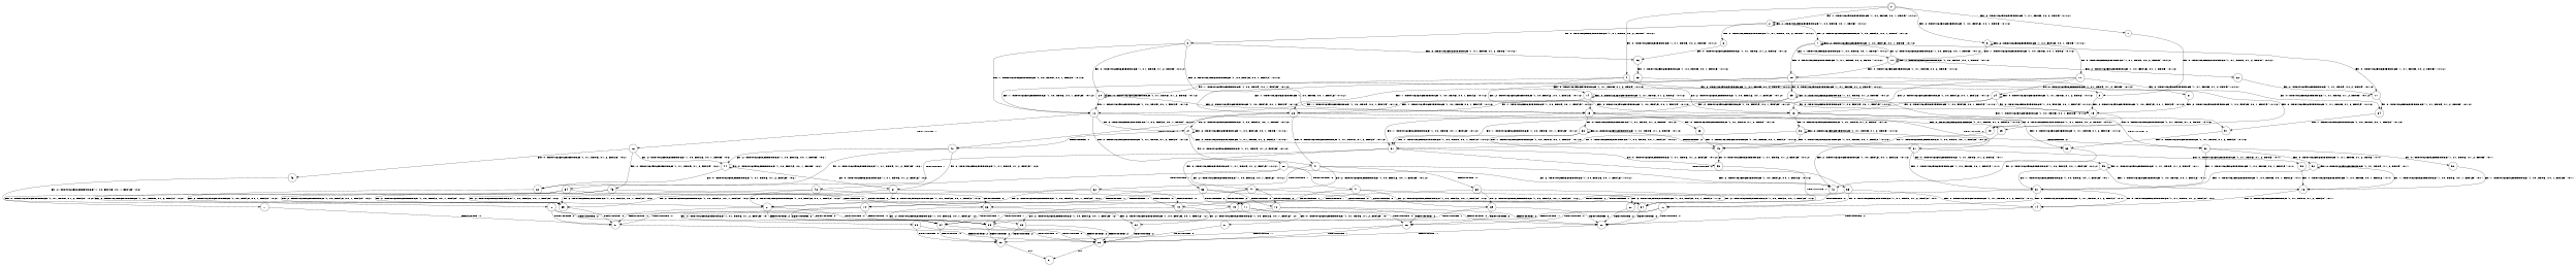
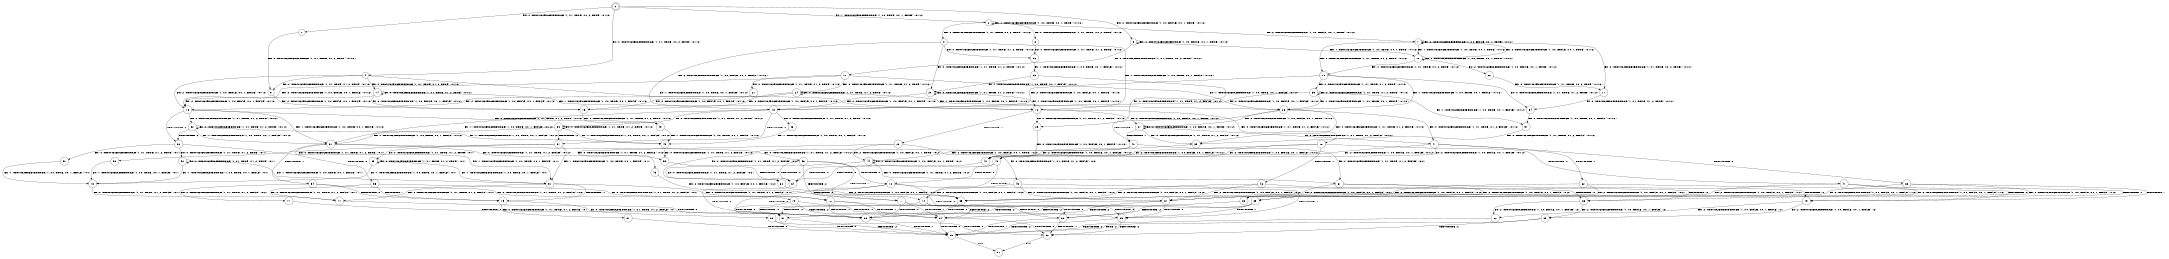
  digraph {
    node [shape=circle]
    0 [peripheries=2]
    1
    2
    3
    4
    5
    6
    7
    8
    10
    11
    12
    13
    14
    15
    n16 [label=96]
    17
    18
    19
    20
    22
    21
    23
    24
    25
    26
    27
    28
    29
    30
    31
    32
    33
    34
    35
    36
    37
    38
    39
    40
    41
    42
    43
    44
    45
    46
    47
    48
    49
    50
    51
    52
    53
    54
    55
    56
    57
    58
    59
    60
    61
    62
    63
    64
    65
    66
    67
    68
    69
    70
    71
    72
    73
    74
    75
    76
    77
    78
    79
    80
    81
    82
    83
    84
    85
    86
    87
    88
    89
    90
    91
    0 -> 1 [label="EX !0 !ATOMIC_EXCH_BRANCH (1, +1, TRUE, +0, 2, TRUE) !:0:1:2:"]
    0 -> 2 [label="EX !1 !ATOMIC_EXCH_BRANCH (1, +0, TRUE, +0, 1, TRUE) !:0:1:2:"]
    0 -> 3 [label="EX !2 !ATOMIC_EXCH_BRANCH (1, +0, FALSE, +0, 1, TRUE) !:0:1:2:"]
    0 -> 4 [label="EX !0 !ATOMIC_EXCH_BRANCH (1, +1, TRUE, +0, 2, TRUE) !:0:1:2:"]
    1 -> 5 [label="EX !0 !ATOMIC_EXCH_BRANCH (1, +1, TRUE, +1, 2, TRUE) !:0:1:2:"]
    2 -> 2 [label="EX !1 !ATOMIC_EXCH_BRANCH (1, +0, TRUE, +0, 1, TRUE) !:0:1:2:"]
    2 -> 6 [label="EX !0 !ATOMIC_EXCH_BRANCH (1, +1, TRUE, +0, 2, TRUE) !:0:1:2:"]
    2 -> 7 [label="EX !2 !ATOMIC_EXCH_BRANCH (1, +0, FALSE, +0, 1, TRUE) !:0:1:2:"]
    2 -> 8 [label="EX !0 !ATOMIC_EXCH_BRANCH (1, +1, TRUE, +0, 2, TRUE) !:0:1:2:"]
    3 -> 3 [label="EX !2 !ATOMIC_EXCH_BRANCH (1, +0, FALSE, +0, 1, TRUE) !:0:1:2:"]
    3 -> 10 [label="EX !1 !ATOMIC_EXCH_BRANCH (1, +0, TRUE, +0, 1, TRUE) !:0:1:2:"]
    3 -> 11 [label="EX !0 !ATOMIC_EXCH_BRANCH (1, +1, TRUE, +0, 2, TRUE) !:0:1:2:"]
    4 -> 5 [label="EX !0 !ATOMIC_EXCH_BRANCH (1, +1, TRUE, +1, 2, TRUE) !:0:1:2:"]
    4 -> 12 [label="EX !1 !ATOMIC_EXCH_BRANCH (1, +0, TRUE, +0, 1, FALSE) !:0:1:2:"]
    4 -> 13 [label="EX !2 !ATOMIC_EXCH_BRANCH (1, +0, FALSE, +0, 1, FALSE) !:0:1:2:"]
    4 -> 14 [label="EX !0 !ATOMIC_EXCH_BRANCH (1, +1, TRUE, +1, 2, TRUE) !:0:1:2:"]
    5 -> 15 [label="EX !2 !ATOMIC_EXCH_BRANCH (1, +0, FALSE, +0, 1, FALSE) !:0:1:2:"]
    6 -> n16 [label="EX !0 !ATOMIC_EXCH_BRANCH (1, +1, TRUE, +1, 2, TRUE) !:0:1:2:"]
    7 -> 7 [label="EX !2 !ATOMIC_EXCH_BRANCH (1, +0, FALSE, +0, 1, TRUE) !:0:1:2:"]
    7 -> 10 [label="EX !1 !ATOMIC_EXCH_BRANCH (1, +0, TRUE, +0, 1, TRUE) !:0:1:2:"]
    7 -> 17 [label="EX !0 !ATOMIC_EXCH_BRANCH (1, +1, TRUE, +0, 2, TRUE) !:0:1:2:"]
    7 -> 18 [label="EX !0 !ATOMIC_EXCH_BRANCH (1, +1, TRUE, +0, 2, TRUE) !:0:1:2:"]
    8 -> 12 [label="EX !1 !ATOMIC_EXCH_BRANCH (1, +0, TRUE, +0, 1, FALSE) !:0:1:2:"]
    8 -> n16 [label="EX !0 !ATOMIC_EXCH_BRANCH (1, +1, TRUE, +1, 2, TRUE) !:0:1:2:"]
    8 -> 19 [label="EX !2 !ATOMIC_EXCH_BRANCH (1, +0, FALSE, +0, 1, FALSE) !:0:1:2:"]
    8 -> 20 [label="EX !0 !ATOMIC_EXCH_BRANCH (1, +1, TRUE, +1, 2, TRUE) !:0:1:2:"]
    10 -> 7 [label="EX !2 !ATOMIC_EXCH_BRANCH (1, +0, FALSE, +0, 1, TRUE) !:0:1:2:"]
    10 -> 10 [label="EX !1 !ATOMIC_EXCH_BRANCH (1, +0, TRUE, +0, 1, TRUE) !:0:1:2:"]
    10 -> 18 [label="EX !0 !ATOMIC_EXCH_BRANCH (1, +1, TRUE, +0, 2, TRUE) !:0:1:2:"]
    10 -> 22 [label="EX !2 !ATOMIC_EXCH_BRANCH (1, +0, FALSE, +0, 1, TRUE) !:0:1:2:"]
    11 -> 13 [label="EX !2 !ATOMIC_EXCH_BRANCH (1, +0, FALSE, +0, 1, FALSE) !:0:1:2:"]
    11 -> 21 [label="EX !0 !ATOMIC_EXCH_BRANCH (1, +1, TRUE, +1, 2, TRUE) !:0:1:2:"]
    11 -> 23 [label="EX !1 !ATOMIC_EXCH_BRANCH (1, +0, TRUE, +0, 1, FALSE) !:0:1:2:"]
    11 -> 24 [label="EX !0 !ATOMIC_EXCH_BRANCH (1, +1, TRUE, +1, 2, TRUE) !:0:1:2:"]
    12 -> 25 [label="EX !0 !ATOMIC_EXCH_BRANCH (1, +1, TRUE, +1, 2, FALSE) !:0:1:2:"]
    12 -> 26 [label="TERMINATE !1"]
    12 -> 27 [label="EX !2 !ATOMIC_EXCH_BRANCH (1, +0, FALSE, +0, 1, TRUE) !:0:1:2:"]
    12 -> 28 [label="EX !0 !ATOMIC_EXCH_BRANCH (1, +1, TRUE, +1, 2, FALSE) !:0:1:2:"]
    13 -> 29 [label="EX !0 !ATOMIC_EXCH_BRANCH (1, +1, TRUE, +1, 2, TRUE) !:0:1:2:"]
    13 -> 30 [label="TERMINATE !2"]
    13 -> 31 [label="EX !1 !ATOMIC_EXCH_BRANCH (1, +0, TRUE, +0, 1, FALSE) !:0:1:2:"]
    13 -> 32 [label="EX !0 !ATOMIC_EXCH_BRANCH (1, +1, TRUE, +1, 2, TRUE) !:0:1:2:"]
    14 -> 12 [label="EX !1 !ATOMIC_EXCH_BRANCH (1, +0, TRUE, +0, 1, FALSE) !:0:1:2:"]
    14 -> 13 [label="EX !2 !ATOMIC_EXCH_BRANCH (1, +0, FALSE, +0, 1, FALSE) !:0:1:2:"]
    14 -> 14 [label="EX !0 !ATOMIC_EXCH_BRANCH (1, +1, TRUE, +1, 2, TRUE) !:0:1:2:"]
    14 -> 15 [label="EX !2 !ATOMIC_EXCH_BRANCH (1, +0, FALSE, +0, 1, FALSE) !:0:1:2:"]
    15 -> 29 [label="EX !0 !ATOMIC_EXCH_BRANCH (1, +1, TRUE, +1, 2, TRUE) !:0:1:2:"]
    n16 -> 33 [label="EX !1 !ATOMIC_EXCH_BRANCH (1, +0, TRUE, +0, 1, FALSE) !:0:1:2:"]
    17 -> 34 [label="EX !0 !ATOMIC_EXCH_BRANCH (1, +1, TRUE, +1, 2, TRUE) !:0:1:2:"]
    18 -> 19 [label="EX !2 !ATOMIC_EXCH_BRANCH (1, +0, FALSE, +0, 1, FALSE) !:0:1:2:"]
    18 -> 23 [label="EX !1 !ATOMIC_EXCH_BRANCH (1, +0, TRUE, +0, 1, FALSE) !:0:1:2:"]
    18 -> 34 [label="EX !0 !ATOMIC_EXCH_BRANCH (1, +1, TRUE, +1, 2, TRUE) !:0:1:2:"]
    18 -> 35 [label="EX !0 !ATOMIC_EXCH_BRANCH (1, +1, TRUE, +1, 2, TRUE) !:0:1:2:"]
    19 -> 31 [label="EX !1 !ATOMIC_EXCH_BRANCH (1, +0, TRUE, +0, 1, FALSE) !:0:1:2:"]
    19 -> 36 [label="EX !0 !ATOMIC_EXCH_BRANCH (1, +1, TRUE, +1, 2, TRUE) !:0:1:2:"]
    19 -> 37 [label="TERMINATE !2"]
    19 -> 38 [label="EX !0 !ATOMIC_EXCH_BRANCH (1, +1, TRUE, +1, 2, TRUE) !:0:1:2:"]
    20 -> 12 [label="EX !1 !ATOMIC_EXCH_BRANCH (1, +0, TRUE, +0, 1, FALSE) !:0:1:2:"]
    20 -> 19 [label="EX !2 !ATOMIC_EXCH_BRANCH (1, +0, FALSE, +0, 1, FALSE) !:0:1:2:"]
    20 -> 20 [label="EX !0 !ATOMIC_EXCH_BRANCH (1, +1, TRUE, +1, 2, TRUE) !:0:1:2:"]
    22 -> 17 [label="EX !0 !ATOMIC_EXCH_BRANCH (1, +1, TRUE, +0, 2, TRUE) !:0:1:2:"]
    21 -> 15 [label="EX !2 !ATOMIC_EXCH_BRANCH (1, +0, FALSE, +0, 1, FALSE) !:0:1:2:"]
    23 -> 27 [label="EX !2 !ATOMIC_EXCH_BRANCH (1, +0, FALSE, +0, 1, TRUE) !:0:1:2:"]
    23 -> 39 [label="EX !0 !ATOMIC_EXCH_BRANCH (1, +1, TRUE, +1, 2, FALSE) !:0:1:2:"]
    23 -> 40 [label="TERMINATE !1"]
    23 -> 41 [label="EX !0 !ATOMIC_EXCH_BRANCH (1, +1, TRUE, +1, 2, FALSE) !:0:1:2:"]
    24 -> 13 [label="EX !2 !ATOMIC_EXCH_BRANCH (1, +0, FALSE, +0, 1, FALSE) !:0:1:2:"]
    24 -> 15 [label="EX !2 !ATOMIC_EXCH_BRANCH (1, +0, FALSE, +0, 1, FALSE) !:0:1:2:"]
    24 -> 23 [label="EX !1 !ATOMIC_EXCH_BRANCH (1, +0, TRUE, +0, 1, FALSE) !:0:1:2:"]
    24 -> 24 [label="EX !0 !ATOMIC_EXCH_BRANCH (1, +1, TRUE, +1, 2, TRUE) !:0:1:2:"]
    25 -> 42 [label="EX !2 !ATOMIC_EXCH_BRANCH (1, +0, FALSE, +0, 1, FALSE) !:0:1:2:"]
    26 -> 43 [label="EX !0 !ATOMIC_EXCH_BRANCH (1, +1, TRUE, +1, 2, FALSE) !:0:2:"]
    26 -> 44 [label="EX !2 !ATOMIC_EXCH_BRANCH (1, +0, FALSE, +0, 1, TRUE) !:0:2:"]
    26 -> 45 [label="EX !0 !ATOMIC_EXCH_BRANCH (1, +1, TRUE, +1, 2, FALSE) !:0:2:"]
    27 -> 27 [label="EX !2 !ATOMIC_EXCH_BRANCH (1, +0, FALSE, +0, 1, TRUE) !:0:1:2:"]
    27 -> 39 [label="EX !0 !ATOMIC_EXCH_BRANCH (1, +1, TRUE, +1, 2, FALSE) !:0:1:2:"]
    27 -> 40 [label="TERMINATE !1"]
    27 -> 41 [label="EX !0 !ATOMIC_EXCH_BRANCH (1, +1, TRUE, +1, 2, FALSE) !:0:1:2:"]
    28 -> 42 [label="EX !2 !ATOMIC_EXCH_BRANCH (1, +0, FALSE, +0, 1, FALSE) !:0:1:2:"]
    28 -> 46 [label="TERMINATE !1"]
    28 -> 47 [label="TERMINATE !0"]
    28 -> 48 [label="EX !2 !ATOMIC_EXCH_BRANCH (1, +0, FALSE, +0, 1, FALSE) !:0:1:2:"]
    29 -> 49 [label="EX !1 !ATOMIC_EXCH_BRANCH (1, +0, TRUE, +0, 1, FALSE) !:0:1:2:"]
    30 -> 50 [label="EX !0 !ATOMIC_EXCH_BRANCH (1, +1, TRUE, +1, 2, TRUE) !:0:1:"]
    30 -> 51 [label="EX !1 !ATOMIC_EXCH_BRANCH (1, +0, TRUE, +0, 1, FALSE) !:0:1:"]
    30 -> 52 [label="EX !0 !ATOMIC_EXCH_BRANCH (1, +1, TRUE, +1, 2, TRUE) !:0:1:"]
    31 -> 53 [label="EX !0 !ATOMIC_EXCH_BRANCH (1, +1, TRUE, +1, 2, FALSE) !:0:1:2:"]
    31 -> 54 [label="TERMINATE !1"]
    31 -> 55 [label="TERMINATE !2"]
    31 -> 56 [label="EX !0 !ATOMIC_EXCH_BRANCH (1, +1, TRUE, +1, 2, FALSE) !:0:1:2:"]
    32 -> 30 [label="TERMINATE !2"]
    32 -> 31 [label="EX !1 !ATOMIC_EXCH_BRANCH (1, +0, TRUE, +0, 1, FALSE) !:0:1:2:"]
    32 -> 32 [label="EX !0 !ATOMIC_EXCH_BRANCH (1, +1, TRUE, +1, 2, TRUE) !:0:1:2:"]
    32 -> 49 [label="EX !1 !ATOMIC_EXCH_BRANCH (1, +0, TRUE, +0, 1, FALSE) !:0:1:2:"]
    33 -> 20 [label="EX !1 !ATOMIC_EXCH_BRANCH (1, +0, TRUE, +0, 1, FALSE) !:0:1:2:"]
    33 -> 25 [label="EX !0 !ATOMIC_EXCH_BRANCH (1, +1, TRUE, +1, 2, FALSE) !:0:1:2:"]
    34 -> 57 [label="EX !1 !ATOMIC_EXCH_BRANCH (1, +0, TRUE, +0, 1, FALSE) !:0:1:2:"]
    35 -> 19 [label="EX !2 !ATOMIC_EXCH_BRANCH (1, +0, FALSE, +0, 1, FALSE) !:0:1:2:"]
    35 -> 23 [label="EX !1 !ATOMIC_EXCH_BRANCH (1, +0, TRUE, +0, 1, FALSE) !:0:1:2:"]
    35 -> 35 [label="EX !0 !ATOMIC_EXCH_BRANCH (1, +1, TRUE, +1, 2, TRUE) !:0:1:2:"]
    35 -> 57 [label="EX !1 !ATOMIC_EXCH_BRANCH (1, +0, TRUE, +0, 1, FALSE) !:0:1:2:"]
    36 -> 49 [label="EX !1 !ATOMIC_EXCH_BRANCH (1, +0, TRUE, +0, 1, FALSE) !:0:1:2:"]
    37 -> 51 [label="EX !1 !ATOMIC_EXCH_BRANCH (1, +0, TRUE, +0, 1, FALSE) !:0:1:"]
    37 -> 58 [label="EX !0 !ATOMIC_EXCH_BRANCH (1, +1, TRUE, +1, 2, TRUE) !:0:1:"]
    37 -> 59 [label="EX !0 !ATOMIC_EXCH_BRANCH (1, +1, TRUE, +1, 2, TRUE) !:0:1:"]
    38 -> 31 [label="EX !1 !ATOMIC_EXCH_BRANCH (1, +0, TRUE, +0, 1, FALSE) !:0:1:2:"]
    38 -> 37 [label="TERMINATE !2"]
    38 -> 38 [label="EX !0 !ATOMIC_EXCH_BRANCH (1, +1, TRUE, +1, 2, TRUE) !:0:1:2:"]
    38 -> 49 [label="EX !1 !ATOMIC_EXCH_BRANCH (1, +0, TRUE, +0, 1, FALSE) !:0:1:2:"]
    39 -> 42 [label="EX !2 !ATOMIC_EXCH_BRANCH (1, +0, FALSE, +0, 1, FALSE) !:0:1:2:"]
    40 -> 44 [label="EX !2 !ATOMIC_EXCH_BRANCH (1, +0, FALSE, +0, 1, TRUE) !:0:2:"]
    40 -> 60 [label="EX !0 !ATOMIC_EXCH_BRANCH (1, +1, TRUE, +1, 2, FALSE) !:0:2:"]
    40 -> 61 [label="EX !0 !ATOMIC_EXCH_BRANCH (1, +1, TRUE, +1, 2, FALSE) !:0:2:"]
    41 -> 42 [label="EX !2 !ATOMIC_EXCH_BRANCH (1, +0, FALSE, +0, 1, FALSE) !:0:1:2:"]
    41 -> 48 [label="EX !2 !ATOMIC_EXCH_BRANCH (1, +0, FALSE, +0, 1, FALSE) !:0:1:2:"]
    41 -> 62 [label="TERMINATE !1"]
    41 -> 63 [label="TERMINATE !0"]
    42 -> 64 [label="TERMINATE !0"]
    43 -> 65 [label="EX !2 !ATOMIC_EXCH_BRANCH (1, +0, FALSE, +0, 1, FALSE) !:0:2:"]
    44 -> 44 [label="EX !2 !ATOMIC_EXCH_BRANCH (1, +0, FALSE, +0, 1, TRUE) !:0:2:"]
    44 -> 60 [label="EX !0 !ATOMIC_EXCH_BRANCH (1, +1, TRUE, +1, 2, FALSE) !:0:2:"]
    44 -> 61 [label="EX !0 !ATOMIC_EXCH_BRANCH (1, +1, TRUE, +1, 2, FALSE) !:0:2:"]
    45 -> 65 [label="EX !2 !ATOMIC_EXCH_BRANCH (1, +0, FALSE, +0, 1, FALSE) !:0:2:"]
    45 -> 66 [label="TERMINATE !0"]
    45 -> 67 [label="EX !2 !ATOMIC_EXCH_BRANCH (1, +0, FALSE, +0, 1, FALSE) !:0:2:"]
    46 -> 65 [label="EX !2 !ATOMIC_EXCH_BRANCH (1, +0, FALSE, +0, 1, FALSE) !:0:2:"]
    46 -> 66 [label="TERMINATE !0"]
    46 -> 67 [label="EX !2 !ATOMIC_EXCH_BRANCH (1, +0, FALSE, +0, 1, FALSE) !:0:2:"]
    47 -> 66 [label="TERMINATE !1"]
    47 -> 68 [label="EX !2 !ATOMIC_EXCH_BRANCH (1, +0, FALSE, +0, 1, FALSE) !:1:2:"]
    47 -> 69 [label="EX !2 !ATOMIC_EXCH_BRANCH (1, +0, FALSE, +0, 1, FALSE) !:1:2:"]
    48 -> 64 [label="TERMINATE !0"]
    48 -> 70 [label="TERMINATE !1"]
-   48 -> 71 [label="TERMINATE !2"]
+   72 -> 71 [label="TERMINATE !2"]
    48 -> 72 [label="TERMINATE !0"]
    49 -> 53 [label="EX !0 !ATOMIC_EXCH_BRANCH (1, +1, TRUE, +1, 2, FALSE) !:0:1:2:"]
    50 -> 73 [label="EX !1 !ATOMIC_EXCH_BRANCH (1, +0, TRUE, +0, 1, FALSE) !:0:1:"]
    51 -> 74 [label="EX !0 !ATOMIC_EXCH_BRANCH (1, +1, TRUE, +1, 2, FALSE) !:0:1:"]
    51 -> 75 [label="TERMINATE !1"]
    51 -> 76 [label="EX !0 !ATOMIC_EXCH_BRANCH (1, +1, TRUE, +1, 2, FALSE) !:0:1:"]
    52 -> 51 [label="EX !1 !ATOMIC_EXCH_BRANCH (1, +0, TRUE, +0, 1, FALSE) !:0:1:"]
    52 -> 52 [label="EX !0 !ATOMIC_EXCH_BRANCH (1, +1, TRUE, +1, 2, TRUE) !:0:1:"]
    52 -> 73 [label="EX !1 !ATOMIC_EXCH_BRANCH (1, +0, TRUE, +0, 1, FALSE) !:0:1:"]
    53 -> 64 [label="TERMINATE !0"]
    54 -> 75 [label="TERMINATE !2"]
    54 -> 77 [label="EX !0 !ATOMIC_EXCH_BRANCH (1, +1, TRUE, +1, 2, FALSE) !:0:2:"]
    54 -> 78 [label="EX !0 !ATOMIC_EXCH_BRANCH (1, +1, TRUE, +1, 2, FALSE) !:0:2:"]
    55 -> 74 [label="EX !0 !ATOMIC_EXCH_BRANCH (1, +1, TRUE, +1, 2, FALSE) !:0:1:"]
    55 -> 75 [label="TERMINATE !1"]
    55 -> 76 [label="EX !0 !ATOMIC_EXCH_BRANCH (1, +1, TRUE, +1, 2, FALSE) !:0:1:"]
    56 -> 64 [label="TERMINATE !0"]
    56 -> 70 [label="TERMINATE !1"]
    56 -> 71 [label="TERMINATE !2"]
    56 -> 72 [label="TERMINATE !0"]
    57 -> 39 [label="EX !0 !ATOMIC_EXCH_BRANCH (1, +1, TRUE, +1, 2, FALSE) !:0:1:2:"]
    58 -> 73 [label="EX !1 !ATOMIC_EXCH_BRANCH (1, +0, TRUE, +0, 1, FALSE) !:0:1:"]
    59 -> 51 [label="EX !1 !ATOMIC_EXCH_BRANCH (1, +0, TRUE, +0, 1, FALSE) !:0:1:"]
    59 -> 59 [label="EX !0 !ATOMIC_EXCH_BRANCH (1, +1, TRUE, +1, 2, TRUE) !:0:1:"]
    59 -> 73 [label="EX !1 !ATOMIC_EXCH_BRANCH (1, +0, TRUE, +0, 1, FALSE) !:0:1:"]
    60 -> 65 [label="EX !2 !ATOMIC_EXCH_BRANCH (1, +0, FALSE, +0, 1, FALSE) !:0:2:"]
    61 -> 65 [label="EX !2 !ATOMIC_EXCH_BRANCH (1, +0, FALSE, +0, 1, FALSE) !:0:2:"]
    61 -> 67 [label="EX !2 !ATOMIC_EXCH_BRANCH (1, +0, FALSE, +0, 1, FALSE) !:0:2:"]
    61 -> 79 [label="TERMINATE !0"]
    62 -> 65 [label="EX !2 !ATOMIC_EXCH_BRANCH (1, +0, FALSE, +0, 1, FALSE) !:0:2:"]
    62 -> 67 [label="EX !2 !ATOMIC_EXCH_BRANCH (1, +0, FALSE, +0, 1, FALSE) !:0:2:"]
    62 -> 79 [label="TERMINATE !0"]
    63 -> 68 [label="EX !2 !ATOMIC_EXCH_BRANCH (1, +0, FALSE, +0, 1, FALSE) !:1:2:"]
    63 -> 69 [label="EX !2 !ATOMIC_EXCH_BRANCH (1, +0, FALSE, +0, 1, FALSE) !:1:2:"]
    63 -> 79 [label="TERMINATE !1"]
    64 -> 80 [label="TERMINATE !2"]
    65 -> 81 [label="TERMINATE !0"]
    66 -> 82 [label="EX !2 !ATOMIC_EXCH_BRANCH (1, +0, FALSE, +0, 1, FALSE) !:2:"]
    66 -> 83 [label="EX !2 !ATOMIC_EXCH_BRANCH (1, +0, FALSE, +0, 1, FALSE) !:2:"]
    67 -> 81 [label="TERMINATE !0"]
    67 -> 84 [label="TERMINATE !2"]
    67 -> 85 [label="TERMINATE !0"]
    68 -> 80 [label="TERMINATE !2"]
    69 -> 80 [label="TERMINATE !2"]
    69 -> 85 [label="TERMINATE !1"]
    69 -> 86 [label="TERMINATE !2"]
    70 -> 81 [label="TERMINATE !0"]
    70 -> 84 [label="TERMINATE !2"]
    70 -> 85 [label="TERMINATE !0"]
    71 -> 80 [label="TERMINATE !0"]
    71 -> 84 [label="TERMINATE !1"]
    71 -> 86 [label="TERMINATE !0"]
    72 -> 80 [label="TERMINATE !2"]
    72 -> 85 [label="TERMINATE !1"]
    72 -> 86 [label="TERMINATE !2"]
    73 -> 74 [label="EX !0 !ATOMIC_EXCH_BRANCH (1, +1, TRUE, +1, 2, FALSE) !:0:1:"]
    74 -> 80 [label="TERMINATE !0"]
    75 -> 87 [label="EX !0 !ATOMIC_EXCH_BRANCH (1, +1, TRUE, +1, 2, FALSE) !:0:"]
    75 -> 88 [label="EX !0 !ATOMIC_EXCH_BRANCH (1, +1, TRUE, +1, 2, FALSE) !:0:"]
    76 -> 80 [label="TERMINATE !0"]
    76 -> 84 [label="TERMINATE !1"]
    76 -> 86 [label="TERMINATE !0"]
    77 -> 81 [label="TERMINATE !0"]
    78 -> 81 [label="TERMINATE !0"]
    78 -> 84 [label="TERMINATE !2"]
    78 -> 85 [label="TERMINATE !0"]
    79 -> 82 [label="EX !2 !ATOMIC_EXCH_BRANCH (1, +0, FALSE, +0, 1, FALSE) !:2:"]
    79 -> 83 [label="EX !2 !ATOMIC_EXCH_BRANCH (1, +0, FALSE, +0, 1, FALSE) !:2:"]
    80 -> 89 [label="TERMINATE !1"]
    81 -> 89 [label="TERMINATE !2"]
    82 -> 89 [label="TERMINATE !2"]
-   83 -> 89 [label="TERMINATE !2"]
+   83 -> 89 [label="TRUE !2"]
    83 -> 90 [label="TERMINATE !2"]
    84 -> 89 [label="TERMINATE !0"]
    84 -> 90 [label="TERMINATE !0"]
    85 -> 89 [label="TERMINATE !2"]
    85 -> 90 [label="TERMINATE !2"]
    86 -> 89 [label="TERMINATE !1"]
    86 -> 90 [label="TERMINATE !1"]
    87 -> 89 [label="TERMINATE !0"]
    88 -> 89 [label="TERMINATE !0"]
    88 -> 90 [label="TERMINATE !0"]
    89 -> 91 [label=exit]
    90 -> 91 [label=exit]
  }
